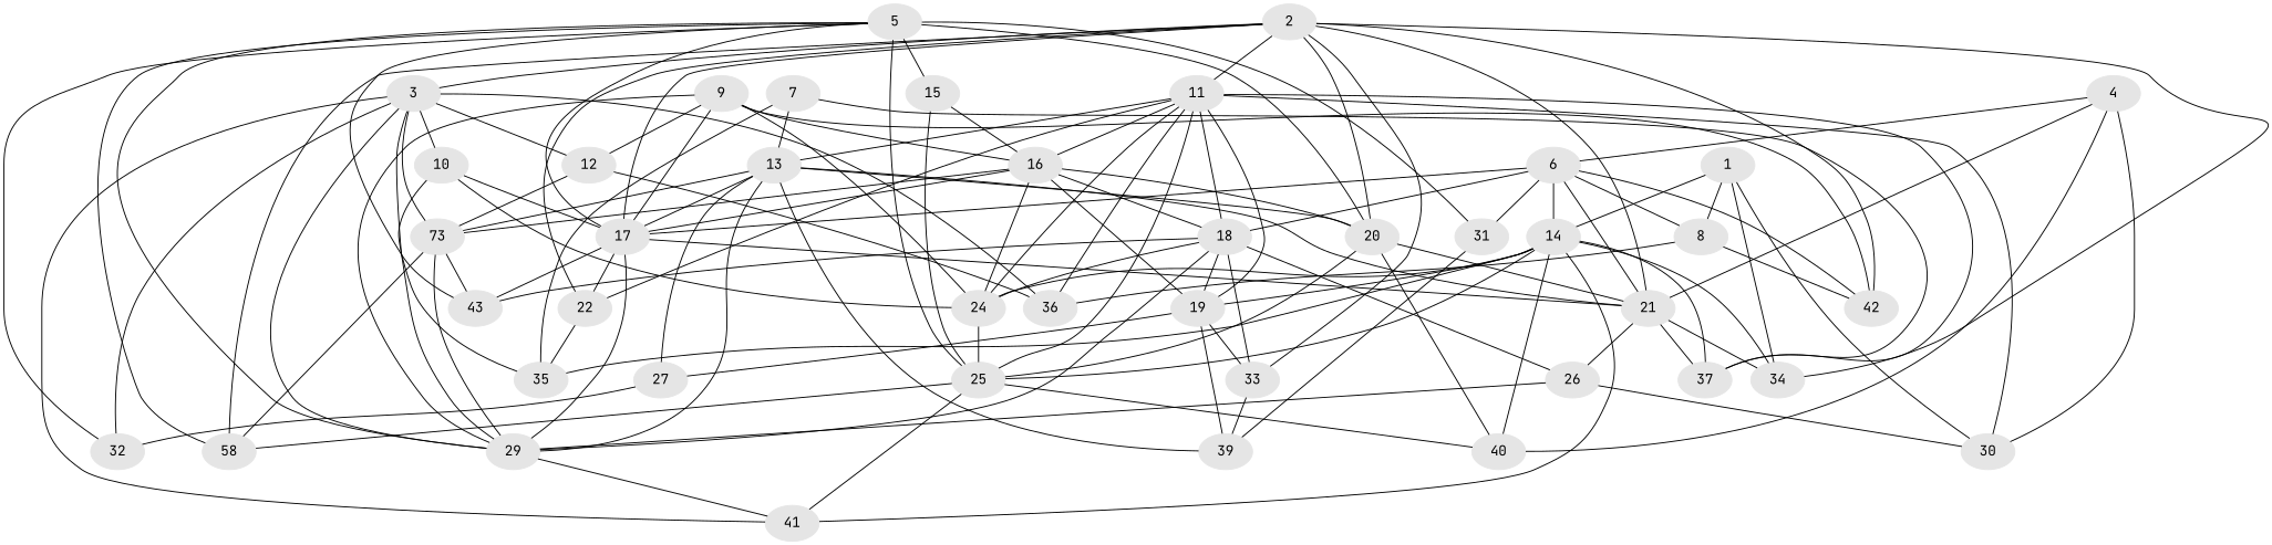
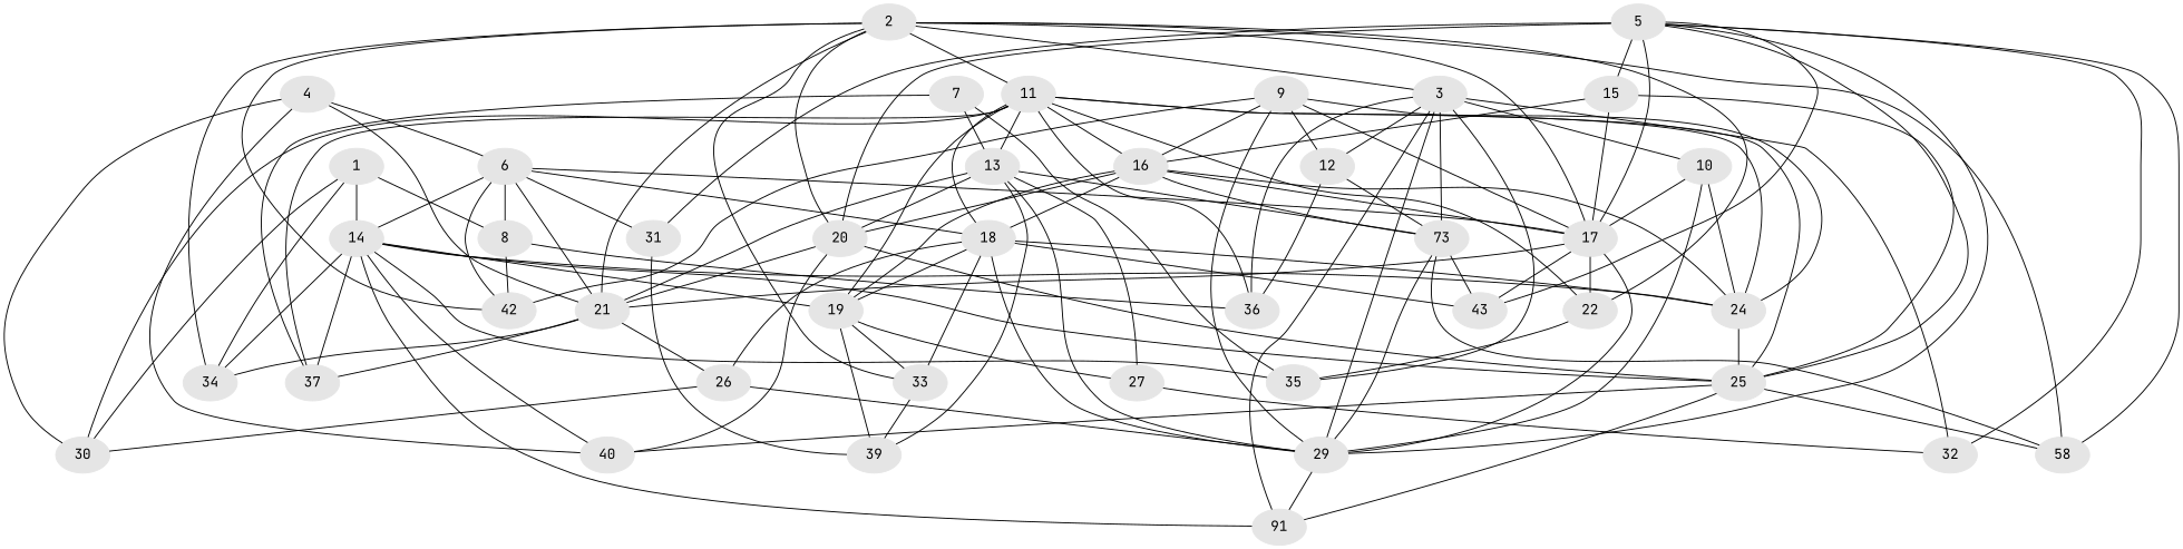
  graph {
    fontname="JetBrains Mono"
    node [color=gray90 fontname="JetBrains Mono" style=filled]
    edge [fontname="JetBrains Mono" weight=1.0]
    1
    8
    14
    30
    34
    42
    36
    35
-   41
+   41 [label=91]
    40
    25
    37
    24
    19
    2
    3
    11
    17
    20
    21
    22
    33
    n23 [label=58]
    10
    12
    n26 [label=73]
    29
    32
    18
    13
    16
    43
    26
    39
    4
    6
    31
    5
    15
    7
    27
    9
    1 -- 8
    1 -- 14
    1 -- 30
    1 -- 34
    8 -- 42
    8 -- 36
    14 -- 34
    14 -- 35
    14 -- 41
    14 -- 40
    14 -- 25
    14 -- 37
    14 -- 24 [weight=2.0]
    14 -- 19
    25 -- 41
    25 -- 40
    25 -- n23
    24 -- 25
    19 -- 33
    19 -- 39
    19 -- 27
    2 -- 34
    2 -- 42
    2 -- 3
    2 -- 11
    2 -- 17
    2 -- 20
    2 -- 21
    2 -- 22
    2 -- 33
    2 -- n23
    3 -- 36
    3 -- 35
    3 -- 41
    3 -- 10 [weight=2.0]
    3 -- 12
    3 -- n26
    3 -- 29
    3 -- 32
    11 -- 30
    11 -- 36
    11 -- 25
    11 -- 37
    11 -- 24
    11 -- 19 [weight=2.0]
    11 -- 22
    11 -- 18
    11 -- 13
    11 -- 16
    17 -- 21
    17 -- 22
    17 -- 29
    17 -- 43
    20 -- 40
    20 -- 25
    20 -- 21
    21 -- 34
    21 -- 37
    21 -- 26
    22 -- 35
    33 -- 39
    10 -- 24
    10 -- 17 [weight=2.0]
    10 -- 29
    12 -- 36
    12 -- n26
    n26 -- n23
    n26 -- 29
    n26 -- 43
    29 -- 41
    18 -- 24 [weight=2.0]
    18 -- 19
    18 -- 33 [weight=3.0]
    18 -- 29
    18 -- 43
    18 -- 26
-   13 -- 17
+   15 -- 17
    13 -- 20
    13 -- 21 [weight=2.0]
    13 -- n26
    13 -- 29
    13 -- 39
    13 -- 27 [weight=2.0]
    16 -- 24
    16 -- 19
    16 -- 17
    16 -- 20
    16 -- n26
    16 -- 18
    26 -- 30
    26 -- 29
    4 -- 30
    4 -- 40
    4 -- 21
    4 -- 6
    6 -- 8
    6 -- 14 [weight=2.0]
    6 -- 42
    6 -- 17
    6 -- 21
    6 -- 18
    6 -- 31
    31 -- 39
    5 -- 25
    5 -- 17
    5 -- 20 [weight=2.0]
    5 -- n23
    5 -- 29
    5 -- 32
    5 -- 43
    5 -- 31 [weight=2.0]
    5 -- 15 [weight=2.0]
    15 -- 25
    15 -- 16
    7 -- 35
    7 -- 37
    7 -- 13 [weight=2.0]
    27 -- 32
    9 -- 42
    9 -- 24 [weight=2.0]
    9 -- 17
    9 -- 12
    9 -- 29
    9 -- 16 [weight=2.0]
  }
